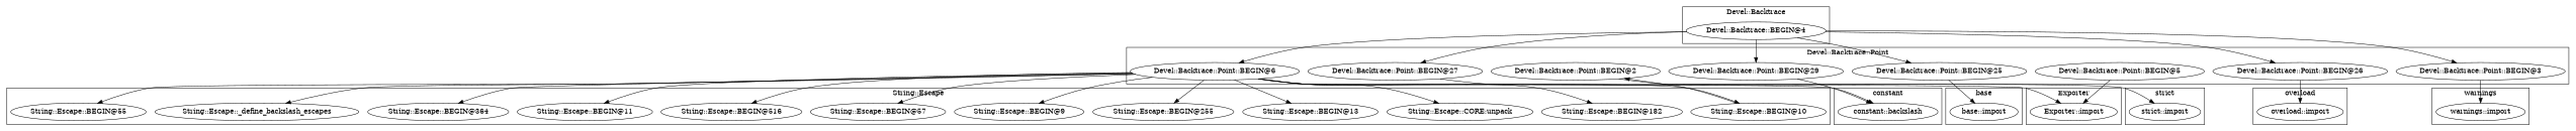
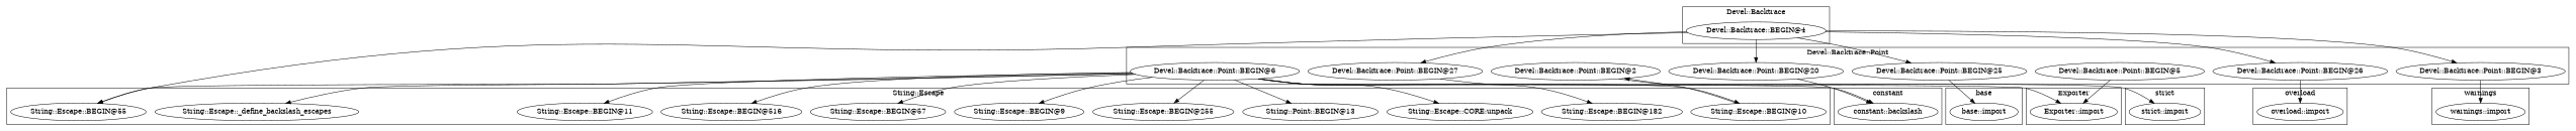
  digraph {
    "Exporter::import"
    "base::import"
    "overload::import"
    "String::Escape::BEGIN@516"
    "String::Escape::BEGIN@11"
-   "String::Escape::BEGIN@364"
    "String::Escape::_define_backslash_escapes"
    "String::Escape::BEGIN@55"
    "String::Escape::BEGIN@182"
    "String::Escape::CORE:unpack"
-   "String::Escape::BEGIN@13"
+   "String::Escape::BEGIN@13" [label="String::Point::BEGIN@13"]
    "String::Escape::BEGIN@255"
    "String::Escape::BEGIN@9"
    "String::Escape::BEGIN@57"
    "String::Escape::BEGIN@10"
    "warnings::import"
    "Devel::Backtrace::Point::BEGIN@27"
    "Devel::Backtrace::Point::BEGIN@25"
    "Devel::Backtrace::Point::BEGIN@5"
    "Devel::Backtrace::Point::BEGIN@2"
-   "Devel::Backtrace::Point::BEGIN@29"
+   "Devel::Backtrace::Point::BEGIN@29" [label="Devel::Backtrace::Point::BEGIN@20"]
    "Devel::Backtrace::Point::BEGIN@26"
    "Devel::Backtrace::Point::BEGIN@6"
    "Devel::Backtrace::Point::BEGIN@3"
    "strict::import"
    n26 [label="constant::backslash"]
    "Devel::Backtrace::BEGIN@4"
    subgraph cluster_1 {
      label=Exporter
      "Exporter::import"
    }
    subgraph cluster_2 {
      label=base
      "base::import"
    }
    subgraph cluster_3 {
      label=overload
      "overload::import"
    }
    subgraph cluster_4 {
      label="String::Escape"
      "String::Escape::BEGIN@516"
      "String::Escape::BEGIN@11"
-     "String::Escape::BEGIN@364"
      "String::Escape::_define_backslash_escapes"
      "String::Escape::BEGIN@55"
      "String::Escape::BEGIN@182"
      "String::Escape::CORE:unpack"
      "String::Escape::BEGIN@13"
      "String::Escape::BEGIN@255"
      "String::Escape::BEGIN@9"
      "String::Escape::BEGIN@57"
      "String::Escape::BEGIN@10"
    }
    subgraph cluster_5 {
      label=warnings
      "warnings::import"
    }
    subgraph cluster_6 {
      label="Devel::Backtrace::Point"
      "Devel::Backtrace::Point::BEGIN@27"
      "Devel::Backtrace::Point::BEGIN@25"
      "Devel::Backtrace::Point::BEGIN@5"
      "Devel::Backtrace::Point::BEGIN@2"
      "Devel::Backtrace::Point::BEGIN@29"
      "Devel::Backtrace::Point::BEGIN@26"
      "Devel::Backtrace::Point::BEGIN@6"
      "Devel::Backtrace::Point::BEGIN@3"
    }
    subgraph cluster_7 {
      label="strict"
      "strict::import"
    }
    subgraph cluster_8 {
      label=constant
      n26
    }
    subgraph cluster_9 {
      label="Devel::Backtrace"
      "Devel::Backtrace::BEGIN@4"
    }
    "String::Escape::BEGIN@10" -> "Devel::Backtrace::Point::BEGIN@2"
    "Devel::Backtrace::Point::BEGIN@27" -> n26
    "Devel::Backtrace::Point::BEGIN@25" -> "base::import"
    "Devel::Backtrace::Point::BEGIN@5" -> "Exporter::import"
    "Devel::Backtrace::Point::BEGIN@2" -> "strict::import"
    "Devel::Backtrace::Point::BEGIN@29" -> n26
    "Devel::Backtrace::Point::BEGIN@26" -> "overload::import"
    "Devel::Backtrace::Point::BEGIN@6" -> "Exporter::import"
    "Devel::Backtrace::Point::BEGIN@6" -> "String::Escape::BEGIN@516"
    "Devel::Backtrace::Point::BEGIN@6" -> "String::Escape::BEGIN@11"
-   "Devel::Backtrace::Point::BEGIN@6" -> "String::Escape::BEGIN@364"
    "Devel::Backtrace::Point::BEGIN@6" -> "String::Escape::_define_backslash_escapes"
    "Devel::Backtrace::Point::BEGIN@6" -> "String::Escape::BEGIN@55"
    "Devel::Backtrace::Point::BEGIN@6" -> "String::Escape::BEGIN@182"
    "Devel::Backtrace::Point::BEGIN@6" -> "String::Escape::CORE:unpack"
    "Devel::Backtrace::Point::BEGIN@6" -> "String::Escape::BEGIN@13"
    "Devel::Backtrace::Point::BEGIN@6" -> "String::Escape::BEGIN@255"
    "Devel::Backtrace::Point::BEGIN@6" -> "String::Escape::BEGIN@9"
    "Devel::Backtrace::Point::BEGIN@6" -> "String::Escape::BEGIN@57"
    "Devel::Backtrace::Point::BEGIN@6" -> "String::Escape::BEGIN@10"
    "Devel::Backtrace::Point::BEGIN@3" -> "warnings::import"
    "Devel::Backtrace::BEGIN@4" -> "Devel::Backtrace::Point::BEGIN@27"
    "Devel::Backtrace::BEGIN@4" -> "Devel::Backtrace::Point::BEGIN@25"
    "Devel::Backtrace::BEGIN@4" -> "Devel::Backtrace::Point::BEGIN@29"
    "Devel::Backtrace::BEGIN@4" -> "Devel::Backtrace::Point::BEGIN@26"
-   "Devel::Backtrace::BEGIN@4" -> "Devel::Backtrace::Point::BEGIN@6"
+   "Devel::Backtrace::BEGIN@4" -> "String::Escape::BEGIN@55"
    "Devel::Backtrace::BEGIN@4" -> "Devel::Backtrace::Point::BEGIN@3"
  }
